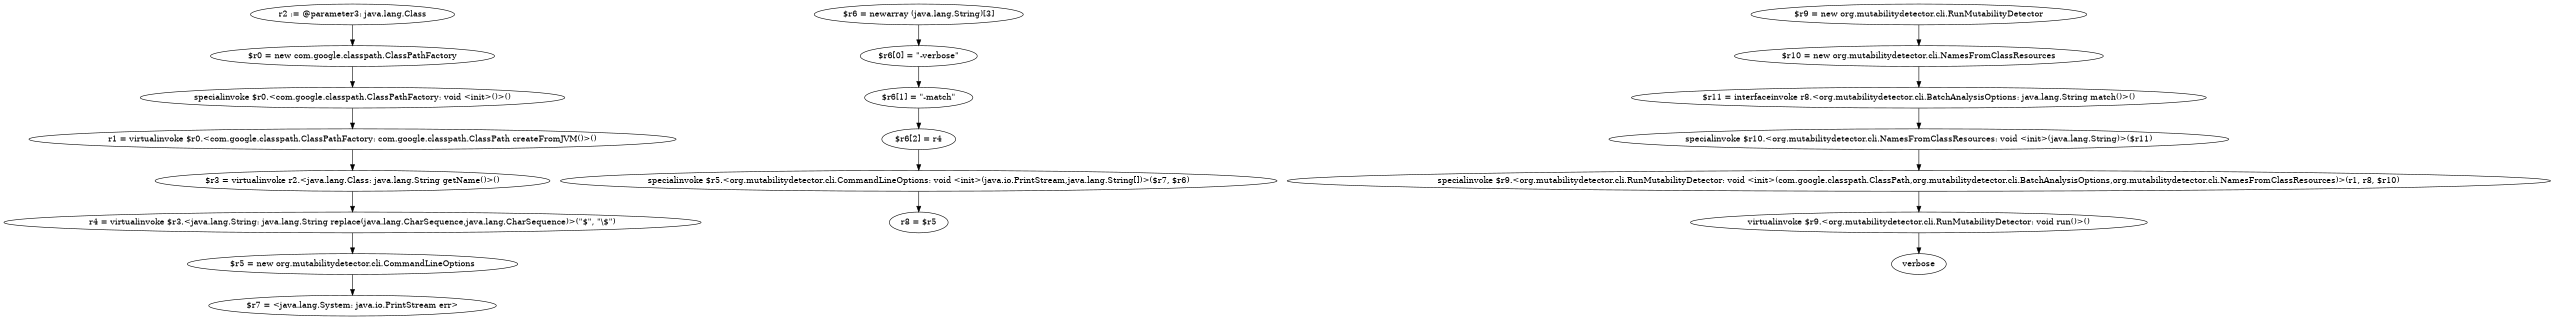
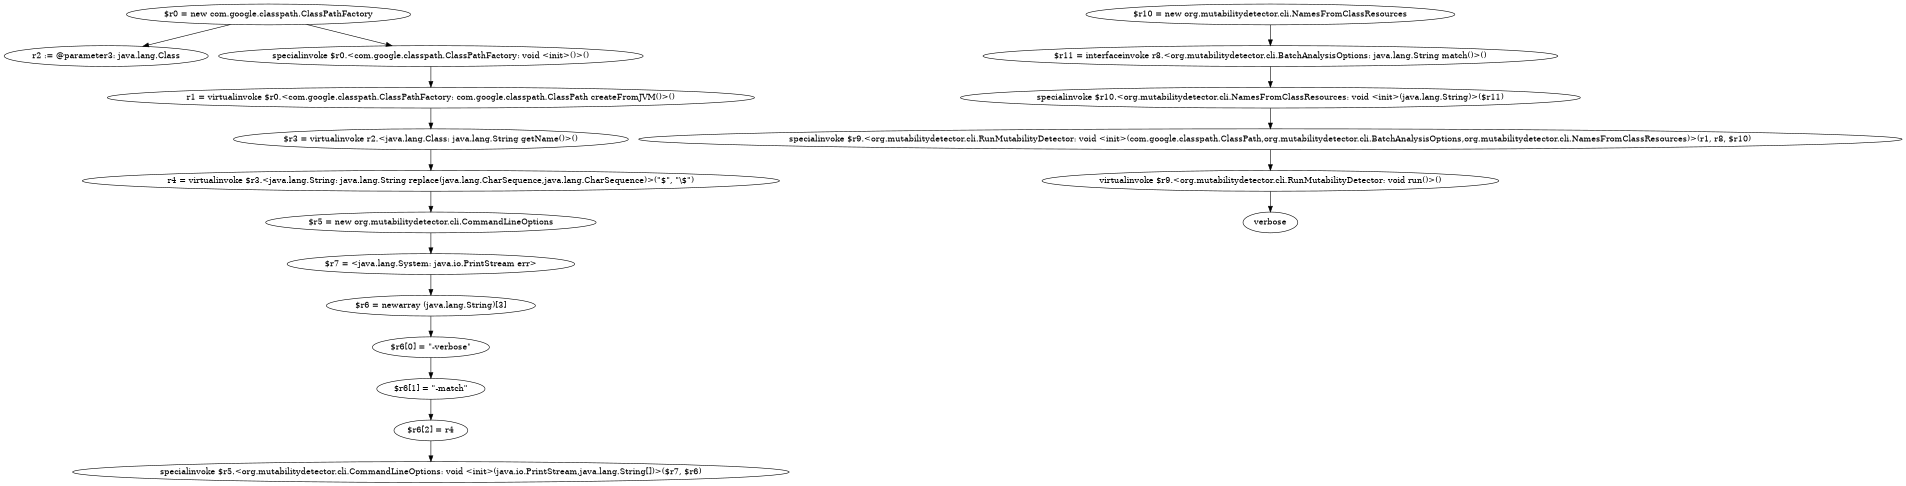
  digraph {
    n1 [label="r2 := @parameter3: java.lang.Class"]
    "$r0 = new com.google.classpath.ClassPathFactory"
    "specialinvoke $r0.<com.google.classpath.ClassPathFactory: void <init>()>()"
    "r1 = virtualinvoke $r0.<com.google.classpath.ClassPathFactory: com.google.classpath.ClassPath createFromJVM()>()"
    "$r3 = virtualinvoke r2.<java.lang.Class: java.lang.String getName()>()"
    "r4 = virtualinvoke $r3.<java.lang.String: java.lang.String replace(java.lang.CharSequence,java.lang.CharSequence)>(\"$\", \"\\$\")"
    "$r5 = new org.mutabilitydetector.cli.CommandLineOptions"
    "$r7 = <java.lang.System: java.io.PrintStream err>"
    "$r6 = newarray (java.lang.String)[3]"
    "$r6[0] = \"-verbose\""
    "$r6[1] = \"-match\""
    "$r6[2] = r4"
    "specialinvoke $r5.<org.mutabilitydetector.cli.CommandLineOptions: void <init>(java.io.PrintStream,java.lang.String[])>($r7, $r6)"
-   "r8 = $r5"
-   "$r9 = new org.mutabilitydetector.cli.RunMutabilityDetector"
    "$r10 = new org.mutabilitydetector.cli.NamesFromClassResources"
    "$r11 = interfaceinvoke r8.<org.mutabilitydetector.cli.BatchAnalysisOptions: java.lang.String match()>()"
    "specialinvoke $r10.<org.mutabilitydetector.cli.NamesFromClassResources: void <init>(java.lang.String)>($r11)"
    "specialinvoke $r9.<org.mutabilitydetector.cli.RunMutabilityDetector: void <init>(com.google.classpath.ClassPath,org.mutabilitydetector.cli.BatchAnalysisOptions,org.mutabilitydetector.cli.NamesFromClassResources)>(r1, r8, $r10)"
    "virtualinvoke $r9.<org.mutabilitydetector.cli.RunMutabilityDetector: void run()>()"
    n21 [label=verbose]
-   n1 -> "$r0 = new com.google.classpath.ClassPathFactory"
+   "$r0 = new com.google.classpath.ClassPathFactory" -> n1
    "$r0 = new com.google.classpath.ClassPathFactory" -> "specialinvoke $r0.<com.google.classpath.ClassPathFactory: void <init>()>()"
    "specialinvoke $r0.<com.google.classpath.ClassPathFactory: void <init>()>()" -> "r1 = virtualinvoke $r0.<com.google.classpath.ClassPathFactory: com.google.classpath.ClassPath createFromJVM()>()"
    "r1 = virtualinvoke $r0.<com.google.classpath.ClassPathFactory: com.google.classpath.ClassPath createFromJVM()>()" -> "$r3 = virtualinvoke r2.<java.lang.Class: java.lang.String getName()>()"
    "$r3 = virtualinvoke r2.<java.lang.Class: java.lang.String getName()>()" -> "r4 = virtualinvoke $r3.<java.lang.String: java.lang.String replace(java.lang.CharSequence,java.lang.CharSequence)>(\"$\", \"\\$\")"
    "r4 = virtualinvoke $r3.<java.lang.String: java.lang.String replace(java.lang.CharSequence,java.lang.CharSequence)>(\"$\", \"\\$\")" -> "$r5 = new org.mutabilitydetector.cli.CommandLineOptions"
    "$r5 = new org.mutabilitydetector.cli.CommandLineOptions" -> "$r7 = <java.lang.System: java.io.PrintStream err>"
+   "$r7 = <java.lang.System: java.io.PrintStream err>" -> "$r6 = newarray (java.lang.String)[3]"
    "$r6 = newarray (java.lang.String)[3]" -> "$r6[0] = \"-verbose\""
    "$r6[0] = \"-verbose\"" -> "$r6[1] = \"-match\""
    "$r6[1] = \"-match\"" -> "$r6[2] = r4"
    "$r6[2] = r4" -> "specialinvoke $r5.<org.mutabilitydetector.cli.CommandLineOptions: void <init>(java.io.PrintStream,java.lang.String[])>($r7, $r6)"
-   "specialinvoke $r5.<org.mutabilitydetector.cli.CommandLineOptions: void <init>(java.io.PrintStream,java.lang.String[])>($r7, $r6)" -> "r8 = $r5"
-   "$r9 = new org.mutabilitydetector.cli.RunMutabilityDetector" -> "$r10 = new org.mutabilitydetector.cli.NamesFromClassResources"
    "$r10 = new org.mutabilitydetector.cli.NamesFromClassResources" -> "$r11 = interfaceinvoke r8.<org.mutabilitydetector.cli.BatchAnalysisOptions: java.lang.String match()>()"
    "$r11 = interfaceinvoke r8.<org.mutabilitydetector.cli.BatchAnalysisOptions: java.lang.String match()>()" -> "specialinvoke $r10.<org.mutabilitydetector.cli.NamesFromClassResources: void <init>(java.lang.String)>($r11)"
    "specialinvoke $r10.<org.mutabilitydetector.cli.NamesFromClassResources: void <init>(java.lang.String)>($r11)" -> "specialinvoke $r9.<org.mutabilitydetector.cli.RunMutabilityDetector: void <init>(com.google.classpath.ClassPath,org.mutabilitydetector.cli.BatchAnalysisOptions,org.mutabilitydetector.cli.NamesFromClassResources)>(r1, r8, $r10)"
    "specialinvoke $r9.<org.mutabilitydetector.cli.RunMutabilityDetector: void <init>(com.google.classpath.ClassPath,org.mutabilitydetector.cli.BatchAnalysisOptions,org.mutabilitydetector.cli.NamesFromClassResources)>(r1, r8, $r10)" -> "virtualinvoke $r9.<org.mutabilitydetector.cli.RunMutabilityDetector: void run()>()"
    "virtualinvoke $r9.<org.mutabilitydetector.cli.RunMutabilityDetector: void run()>()" -> n21
  }
